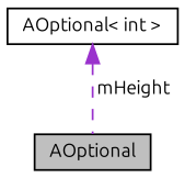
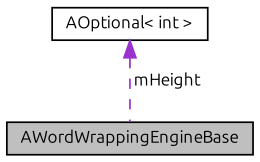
  digraph {
    fontname=Ubuntu
    node [color=black fontname=Ubuntu fontsize=10 shape=record style=filled]
-   n1 [fillcolor=grey75 fontcolor=black height=0.2 label=AOptional width=0.4]
+   n1 [fillcolor=grey75 fontcolor=black height=0.2 label=AWordWrappingEngineBase width=0.4]
    n2 [fillcolor=white height=0.2 label="AOptional\< int \>" width=0.4]
    n2 -> n1 [color=darkorchid3 dir=back fontname=Ubuntu fontsize=10 label=" mHeight" labelfontname=Helvetica labelfontsize=10 style=dashed]
  }
